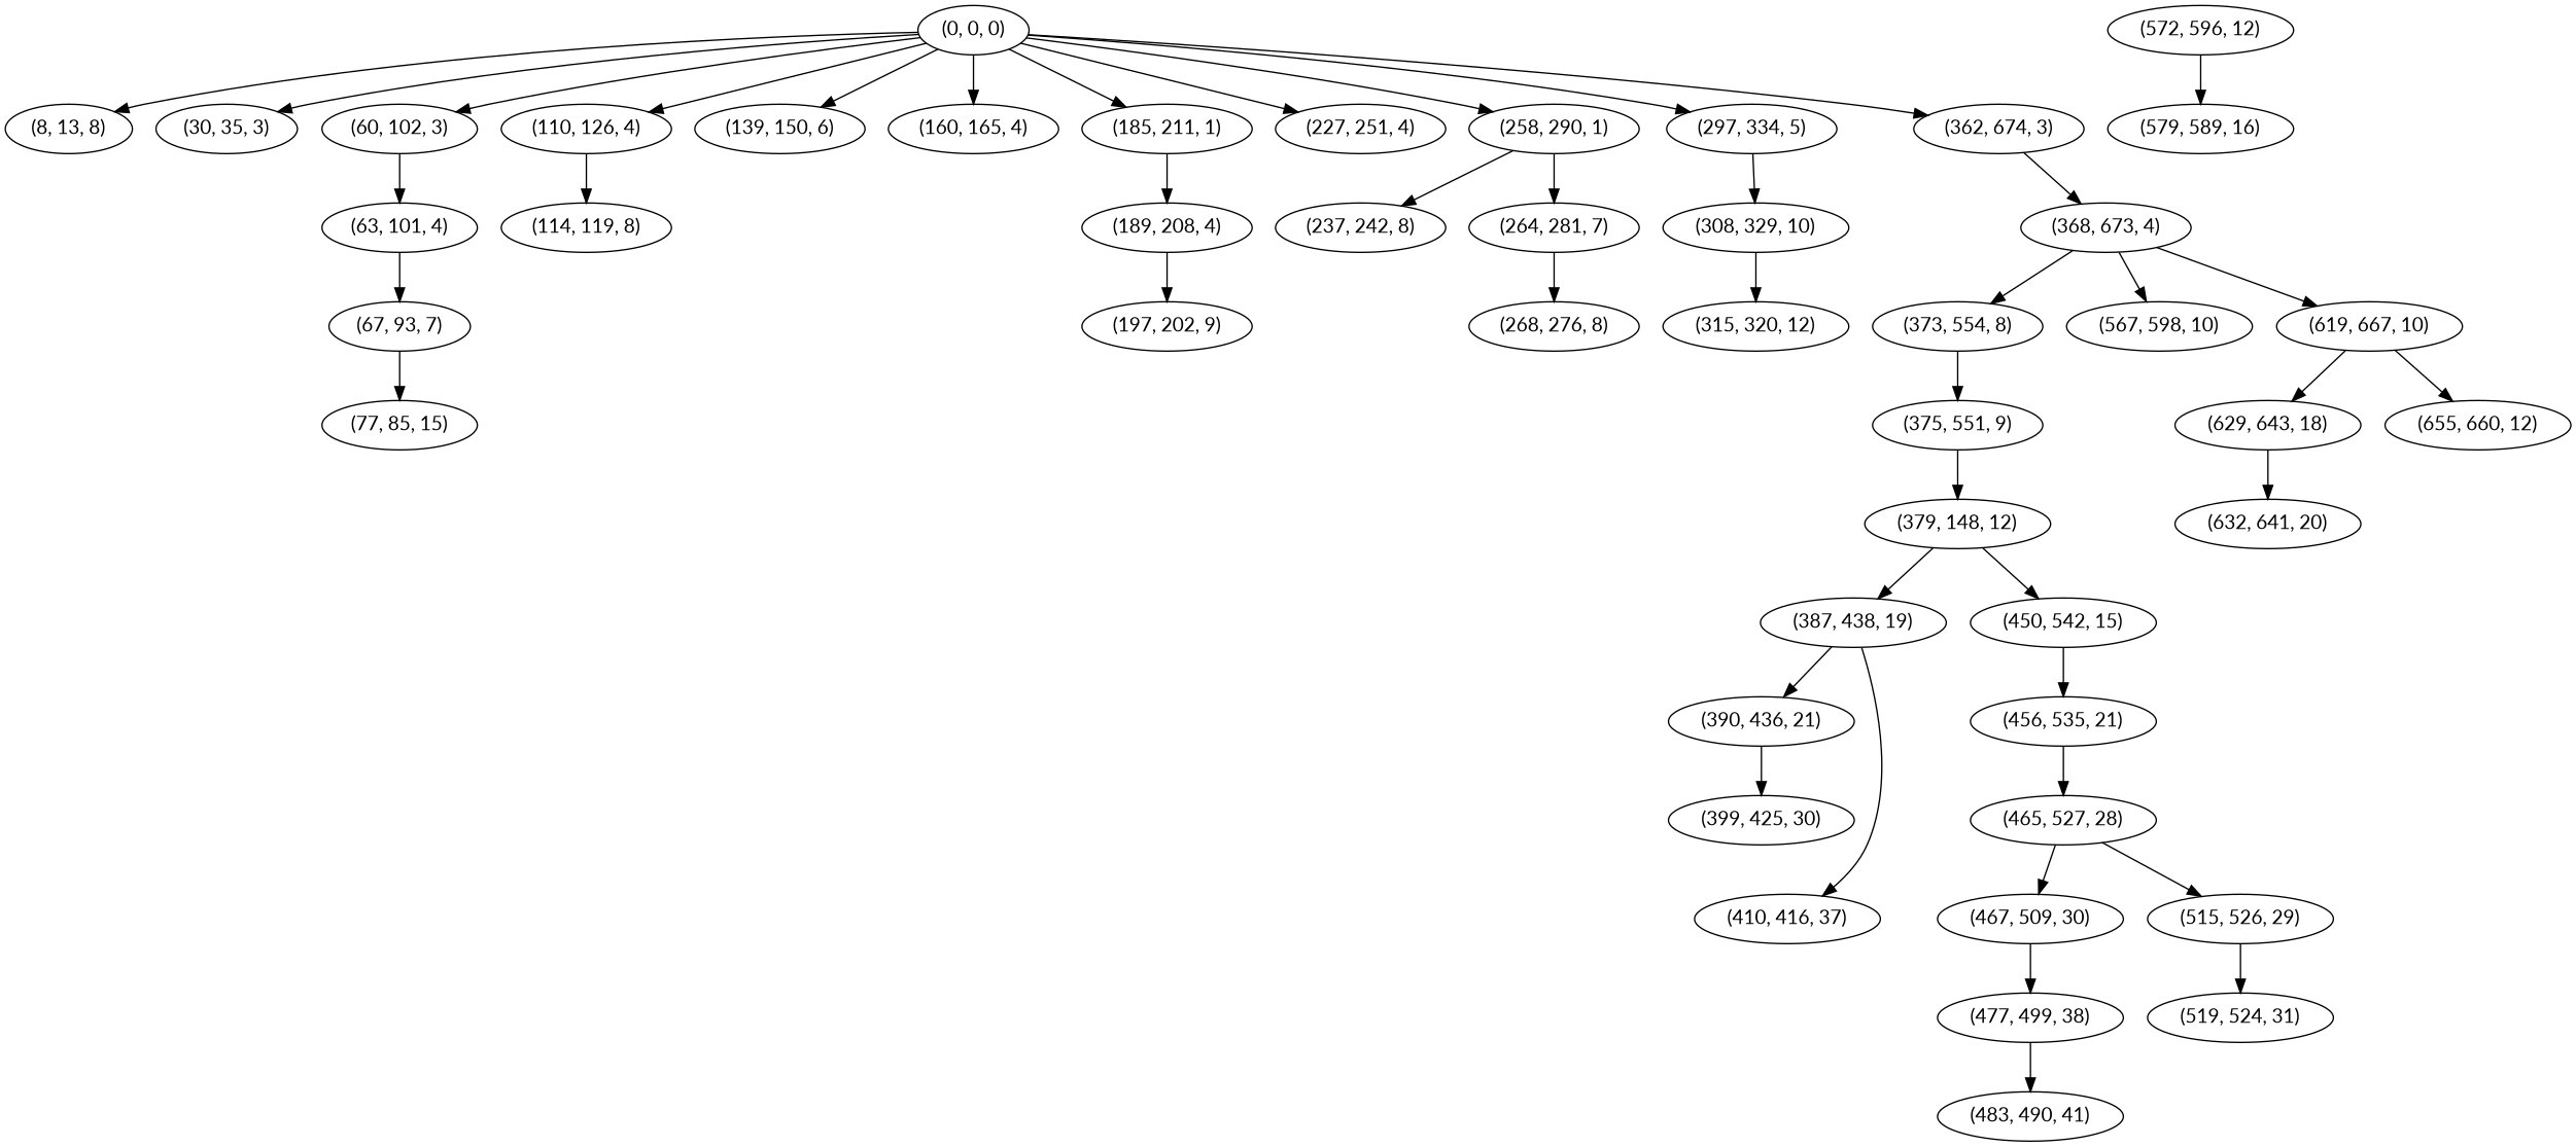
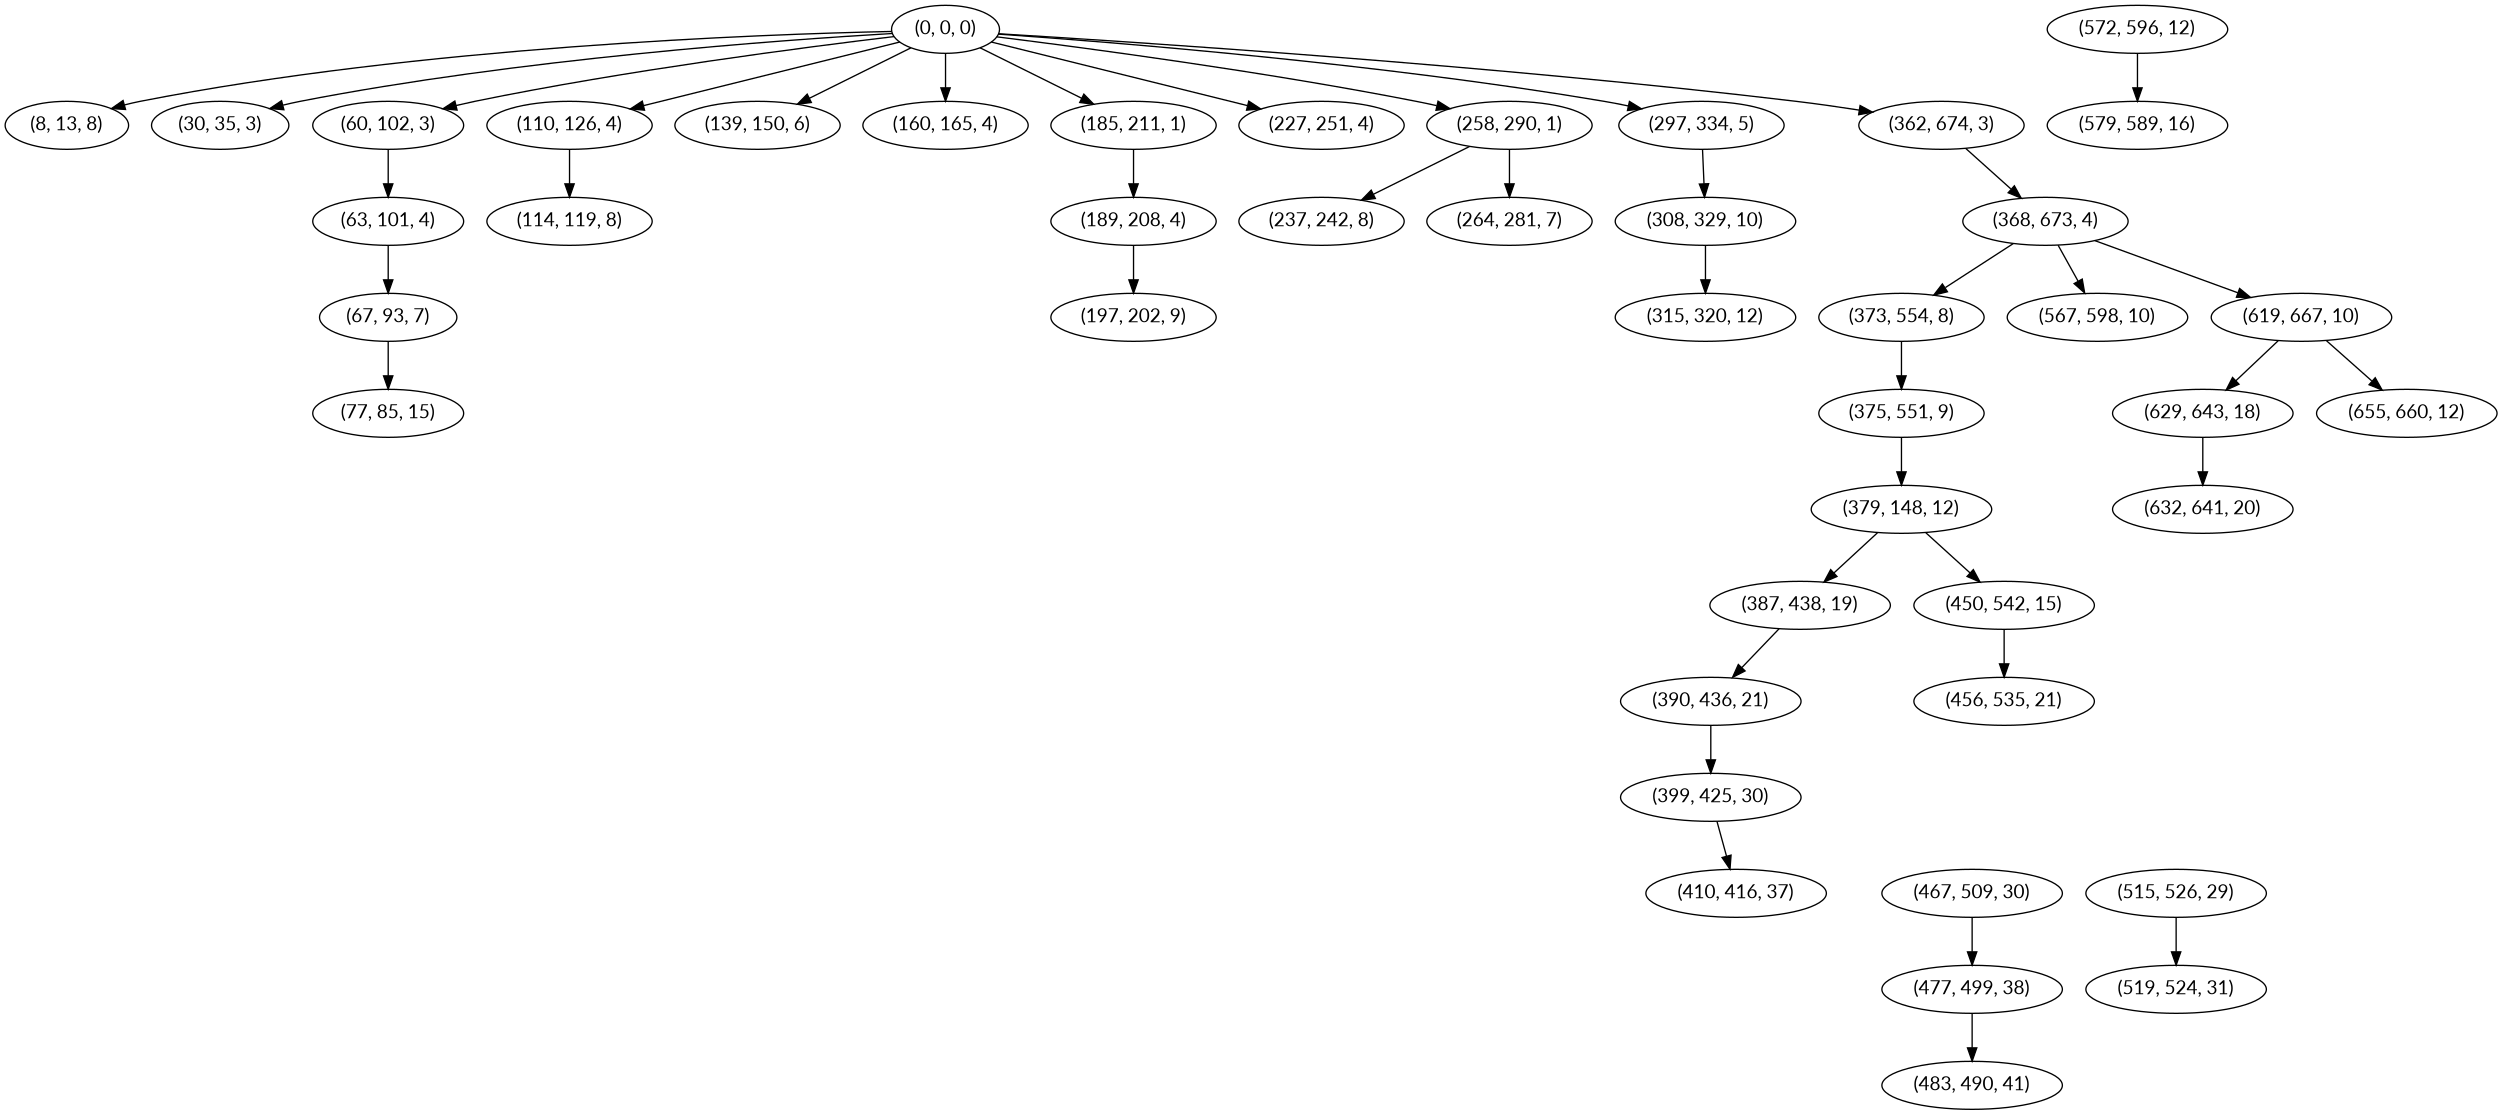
  digraph {
    fontname=Lato
    node [fontname=Lato]
    edge [fontname=Lato]
    "(0, 0, 0)"
    "(8, 13, 8)"
    "(30, 35, 3)"
    "(60, 102, 3)"
    "(110, 126, 4)"
    "(139, 150, 6)"
    "(160, 165, 4)"
    "(185, 211, 1)"
    "(227, 251, 4)"
    "(258, 290, 1)"
    "(297, 334, 5)"
    "(362, 674, 3)"
    "(63, 101, 4)"
    "(114, 119, 8)"
    "(189, 208, 4)"
    "(237, 242, 8)"
    "(264, 281, 7)"
    "(308, 329, 10)"
    "(368, 673, 4)"
    "(67, 93, 7)"
    "(77, 85, 15)"
    "(197, 202, 9)"
-   "(268, 276, 8)"
    "(315, 320, 12)"
    "(373, 554, 8)"
    "(567, 598, 10)"
    "(619, 667, 10)"
    "(375, 551, 9)"
    "(629, 643, 18)"
    "(655, 660, 12)"
    n31 [label="(379, 148, 12)"]
    "(387, 438, 19)"
    "(450, 542, 15)"
    "(390, 436, 21)"
    "(456, 535, 21)"
    "(399, 425, 30)"
    "(410, 416, 37)"
-   "(465, 527, 28)"
    "(467, 509, 30)"
    "(515, 526, 29)"
    "(477, 499, 38)"
    "(519, 524, 31)"
    "(483, 490, 41)"
    "(572, 596, 12)"
    "(579, 589, 16)"
    "(632, 641, 20)"
    "(0, 0, 0)" -> "(8, 13, 8)"
    "(0, 0, 0)" -> "(30, 35, 3)"
    "(0, 0, 0)" -> "(60, 102, 3)"
    "(0, 0, 0)" -> "(110, 126, 4)"
    "(0, 0, 0)" -> "(139, 150, 6)"
    "(0, 0, 0)" -> "(160, 165, 4)"
    "(0, 0, 0)" -> "(185, 211, 1)"
    "(0, 0, 0)" -> "(227, 251, 4)"
    "(0, 0, 0)" -> "(258, 290, 1)"
    "(0, 0, 0)" -> "(297, 334, 5)"
    "(0, 0, 0)" -> "(362, 674, 3)"
    "(60, 102, 3)" -> "(63, 101, 4)"
    "(110, 126, 4)" -> "(114, 119, 8)"
    "(185, 211, 1)" -> "(189, 208, 4)"
    "(258, 290, 1)" -> "(237, 242, 8)"
    "(258, 290, 1)" -> "(264, 281, 7)"
    "(297, 334, 5)" -> "(308, 329, 10)"
    "(362, 674, 3)" -> "(368, 673, 4)"
    "(63, 101, 4)" -> "(67, 93, 7)"
    "(189, 208, 4)" -> "(197, 202, 9)"
-   "(264, 281, 7)" -> "(268, 276, 8)"
    "(308, 329, 10)" -> "(315, 320, 12)"
    "(368, 673, 4)" -> "(373, 554, 8)"
    "(368, 673, 4)" -> "(567, 598, 10)"
    "(368, 673, 4)" -> "(619, 667, 10)"
    "(67, 93, 7)" -> "(77, 85, 15)"
    "(373, 554, 8)" -> "(375, 551, 9)"
    "(619, 667, 10)" -> "(629, 643, 18)"
    "(619, 667, 10)" -> "(655, 660, 12)"
    "(375, 551, 9)" -> n31
    "(629, 643, 18)" -> "(632, 641, 20)"
    n31 -> "(387, 438, 19)"
    n31 -> "(450, 542, 15)"
    "(387, 438, 19)" -> "(390, 436, 21)"
    "(450, 542, 15)" -> "(456, 535, 21)"
    "(390, 436, 21)" -> "(399, 425, 30)"
-   "(456, 535, 21)" -> "(465, 527, 28)"
-   "(387, 438, 19)" -> "(410, 416, 37)"
-   "(465, 527, 28)" -> "(467, 509, 30)"
-   "(465, 527, 28)" -> "(515, 526, 29)"
+   "(399, 425, 30)" -> "(410, 416, 37)"
    "(467, 509, 30)" -> "(477, 499, 38)"
    "(515, 526, 29)" -> "(519, 524, 31)"
    "(477, 499, 38)" -> "(483, 490, 41)"
    "(572, 596, 12)" -> "(579, 589, 16)"
  }
